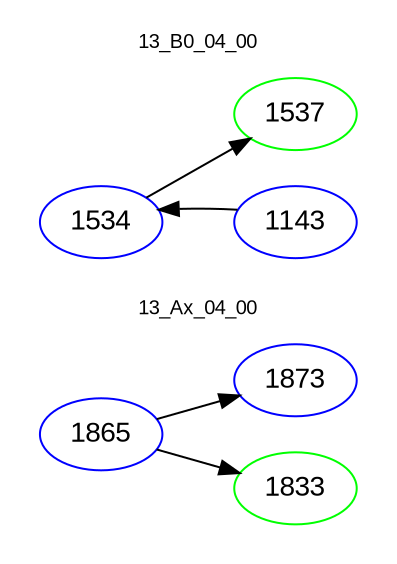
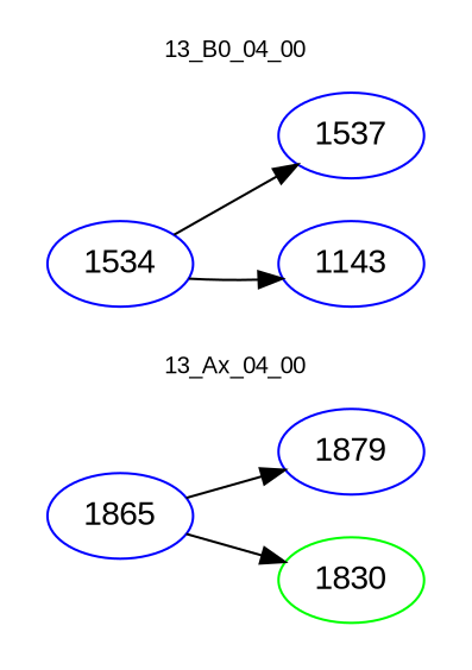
  digraph {
    fontname="Liberation Sans"
    rankdir=LR
    node [color=blue fontname="Liberation Sans"]
    edge [color=black fontname="Liberation Sans"]
    n1 [label=1865]
-   n2 [color=green label=1833]
-   n3 [label=1873]
+   n2 [color=green label=1830]
+   n3 [label=1879]
    n4 [label=1534]
    n5 [label=1143]
-   n6 [color=green label=1537]
+   n6 [label=1537]
    subgraph cluster_1 {
      color=white
      fontsize=10
      label="13_Ax_04_00"
      n1
      n2
      n3
    }
    subgraph cluster_2 {
      color=white
      fontsize=10
      label="13_B0_04_00"
      n4
      n5
      n6
    }
    n1 -> n2
    n1 -> n3
-   n5 -> n4
+   n4 -> n5
    n4 -> n6
  }
